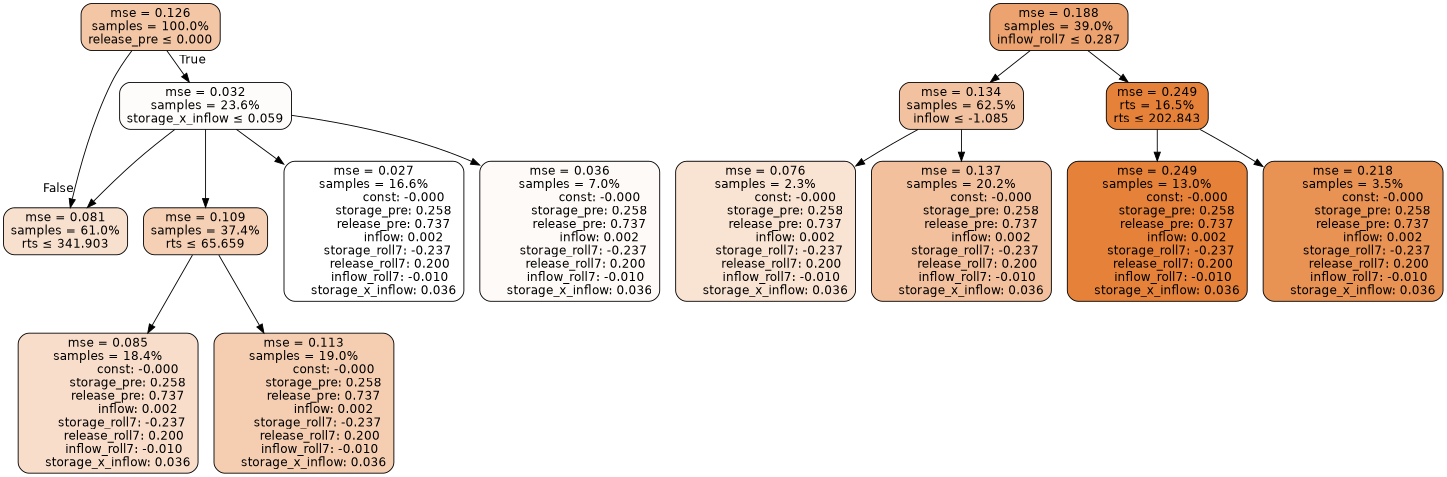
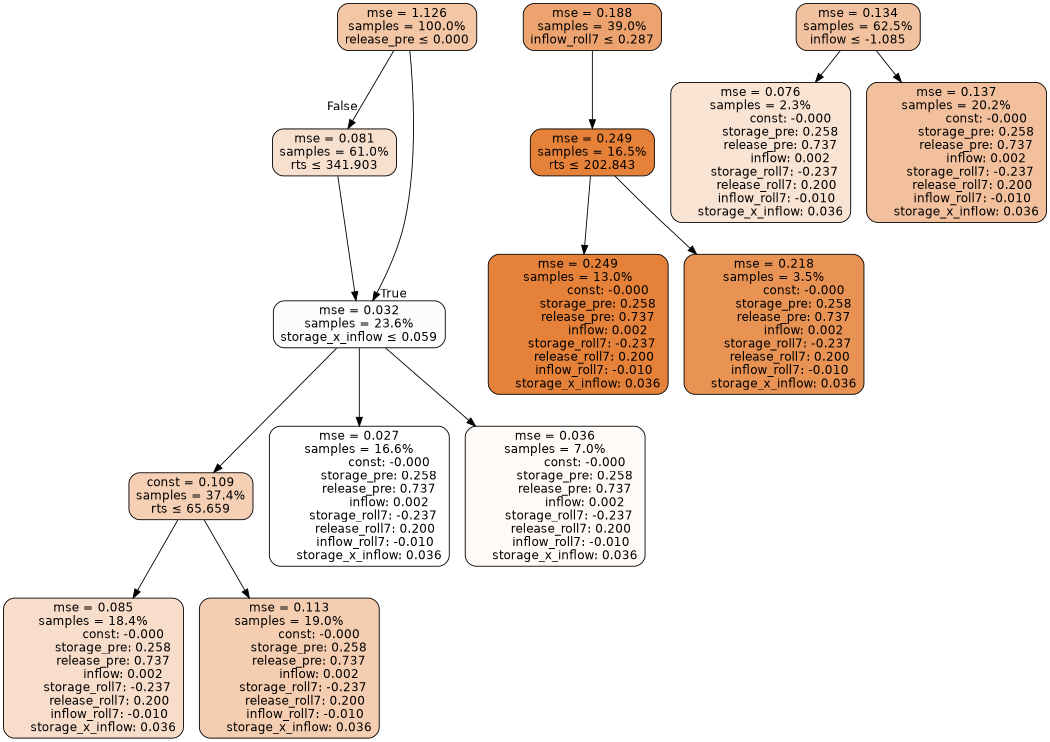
  digraph {
    node [color=black fillcolor="#e58139" fontname=helvetica shape=rectangle style="filled, rounded"]
    edge [fontname=helvetica]
-   n1 [fillcolor="#f3c6a6" label="mse = 0.126\nsamples = 100.0%\nrelease_pre &le; 0.000"]
+   n1 [fillcolor="#f3c6a6" label="mse = 1.126\nsamples = 100.0%\nrelease_pre &le; 0.000"]
    n2 [fillcolor="#f8e0cf" label="mse = 0.081\nsamples = 61.0%\nrts &le; 341.903"]
    n3 [fillcolor="#fefcfa" label="mse = 0.032\nsamples = 23.6%\nstorage_x_inflow &le; 0.059"]
    n4 [fillcolor="#eca36f" label="mse = 0.188\nsamples = 39.0%\ninflow_roll7 &le; 0.287"]
    n5 [fillcolor="#f2c2a0" label="mse = 0.134\nsamples = 62.5%\ninflow &le; -1.085"]
-   n6 [label="mse = 0.249\nrts = 16.5%\nrts &le; 202.843"]
-   n7 [fillcolor="#f5d0b5" label="mse = 0.109\nsamples = 37.4%\nrts &le; 65.659"]
+   n6 [label="mse = 0.249\nsamples = 16.5%\nrts &le; 202.843"]
+   n7 [fillcolor="#f5d0b5" label="const = 0.109\nsamples = 37.4%\nrts &le; 65.659"]
    n8 [fillcolor="#f8ddcb" label="mse = 0.085\nsamples = 18.4%\n               const: -0.000\n          storage_pre: 0.258\n          release_pre: 0.737\n               inflow: 0.002\n       storage_roll7: -0.237\n        release_roll7: 0.200\n        inflow_roll7: -0.010\n     storage_x_inflow: 0.036"]
    n9 [fillcolor="#f5ceb2" label="mse = 0.113\nsamples = 19.0%\n               const: -0.000\n          storage_pre: 0.258\n          release_pre: 0.737\n               inflow: 0.002\n       storage_roll7: -0.237\n        release_roll7: 0.200\n        inflow_roll7: -0.010\n     storage_x_inflow: 0.036"]
    n10 [fillcolor="#ffffff" label="mse = 0.027\nsamples = 16.6%\n               const: -0.000\n          storage_pre: 0.258\n          release_pre: 0.737\n               inflow: 0.002\n       storage_roll7: -0.237\n        release_roll7: 0.200\n        inflow_roll7: -0.010\n     storage_x_inflow: 0.036"]
    n11 [fillcolor="#fefaf7" label="mse = 0.036\nsamples = 7.0%\n               const: -0.000\n          storage_pre: 0.258\n          release_pre: 0.737\n               inflow: 0.002\n       storage_roll7: -0.237\n        release_roll7: 0.200\n        inflow_roll7: -0.010\n     storage_x_inflow: 0.036"]
    n12 [fillcolor="#f9e3d3" label="mse = 0.076\nsamples = 2.3%\n               const: -0.000\n          storage_pre: 0.258\n          release_pre: 0.737\n               inflow: 0.002\n       storage_roll7: -0.237\n        release_roll7: 0.200\n        inflow_roll7: -0.010\n     storage_x_inflow: 0.036"]
    n13 [fillcolor="#f2c09d" label="mse = 0.137\nsamples = 20.2%\n               const: -0.000\n          storage_pre: 0.258\n          release_pre: 0.737\n               inflow: 0.002\n       storage_roll7: -0.237\n        release_roll7: 0.200\n        inflow_roll7: -0.010\n     storage_x_inflow: 0.036"]
    n14 [label="mse = 0.249\nsamples = 13.0%\n               const: -0.000\n          storage_pre: 0.258\n          release_pre: 0.737\n               inflow: 0.002\n       storage_roll7: -0.237\n        release_roll7: 0.200\n        inflow_roll7: -0.010\n     storage_x_inflow: 0.036"]
    n15 [fillcolor="#e89254" label="mse = 0.218\nsamples = 3.5%\n               const: -0.000\n          storage_pre: 0.258\n          release_pre: 0.737\n               inflow: 0.002\n       storage_roll7: -0.237\n        release_roll7: 0.200\n        inflow_roll7: -0.010\n     storage_x_inflow: 0.036"]
    n1 -> n2 [headlabel=False labelangle=45 labeldistance=2.5]
    n1 -> n3 [headlabel=True labelangle=-45 labeldistance=2.5]
-   n3 -> n2
+   n2 -> n3
    n3 -> n7
    n3 -> n10
    n3 -> n11
-   n4 -> n5
    n4 -> n6
    n5 -> n12
    n5 -> n13
    n6 -> n14
    n6 -> n15
    n7 -> n8
    n7 -> n9
  }
